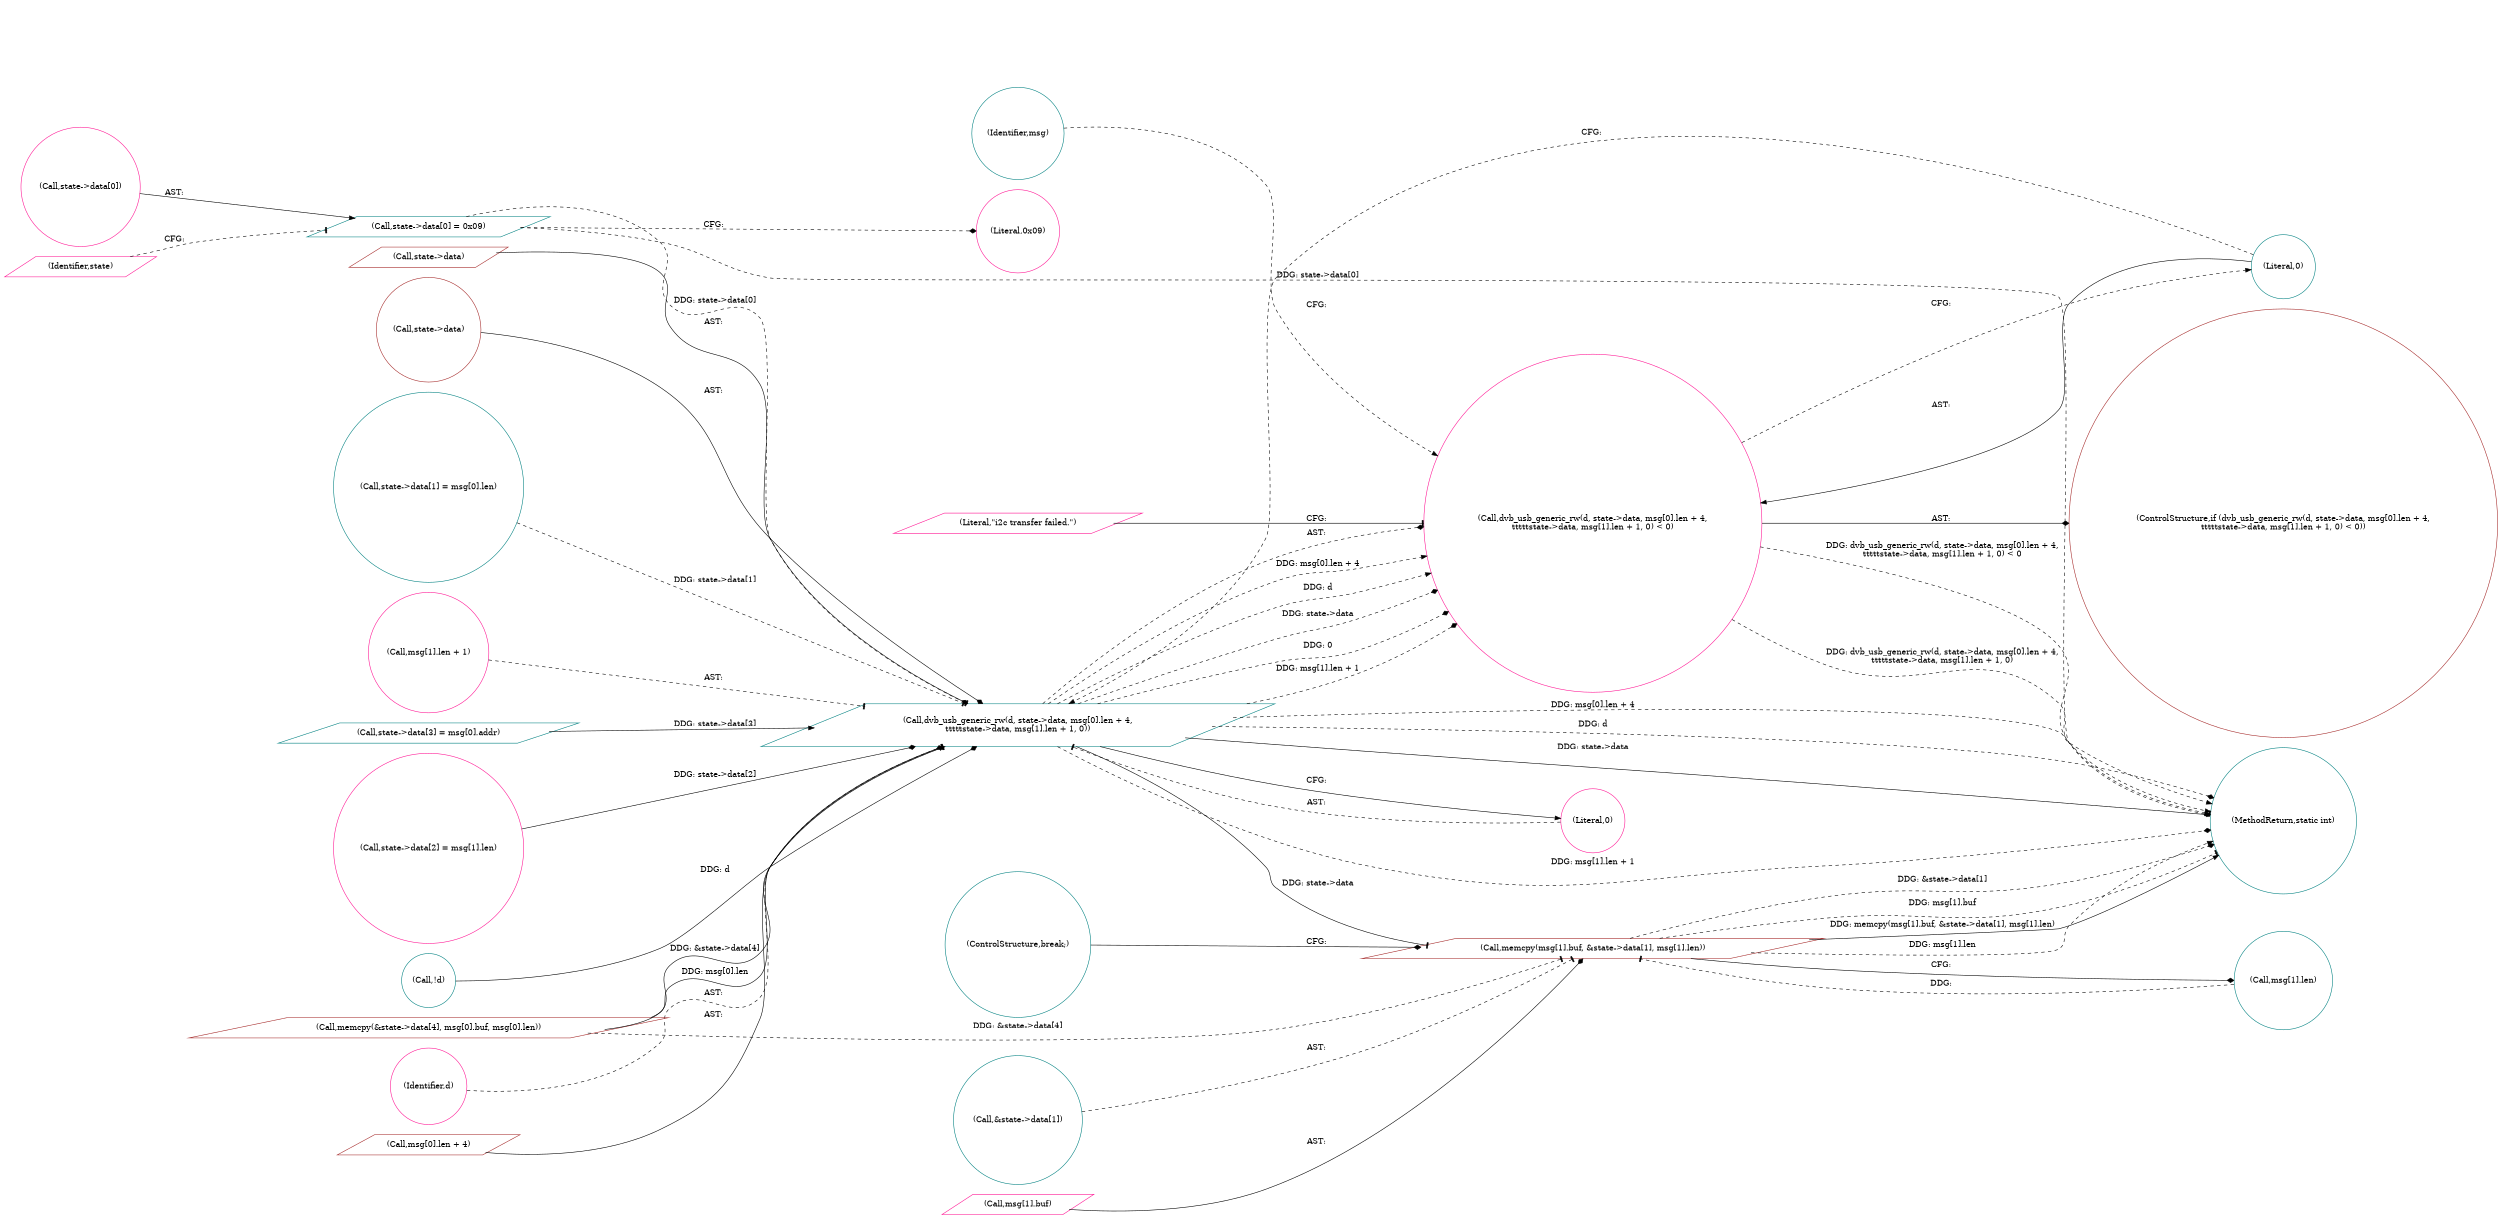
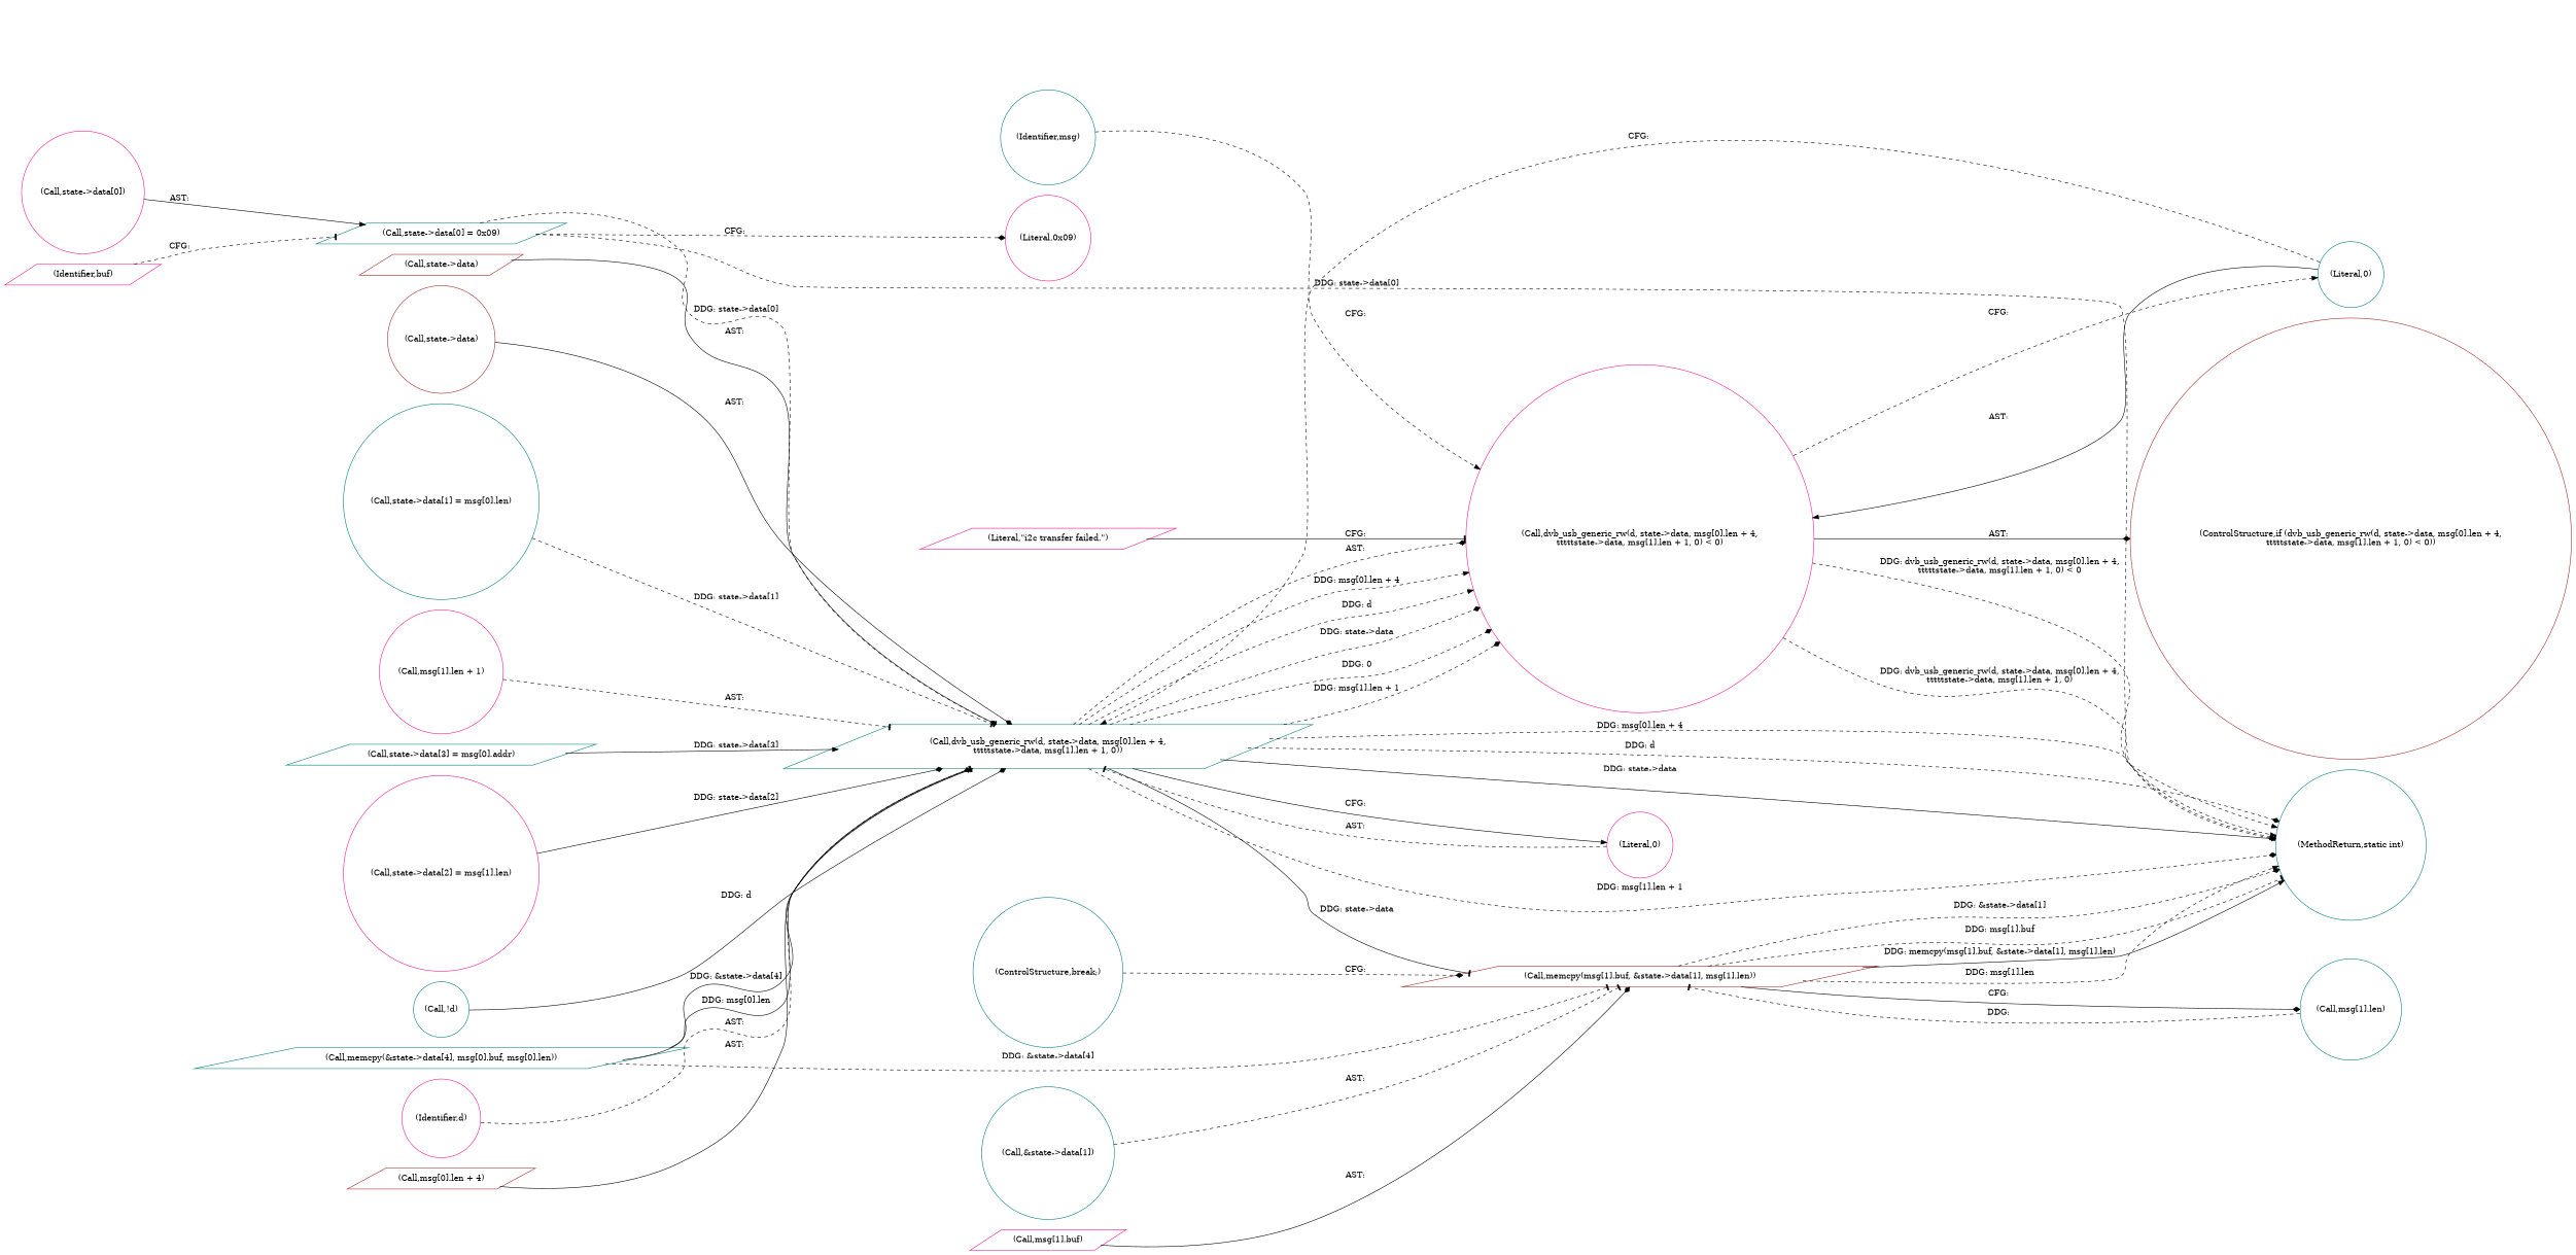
  digraph {
    rankdir=LR
    node [color=teal shape=circle]
    edge [arrowhead=diamond style=dashed]
    n1 [label="(Call,state->data[0] = 0x09)" shape=parallelogram]
    n2 [label="(Call,dvb_usb_generic_rw(d, state->data, msg[0].len + 4,\n\t\t\t\t\tstate->data, msg[1].len + 1, 0))" shape=parallelogram]
    n3 [label="(MethodReturn,static int)"]
    n4 [color=deeppink label="(Literal,0x09)"]
    n5 [color=deeppink label="(Call,dvb_usb_generic_rw(d, state->data, msg[0].len + 4,\n\t\t\t\t\tstate->data, msg[1].len + 1, 0) < 0)"]
    n6 [color=brown label="(Call,memcpy(msg[1].buf, &state->data[1], msg[1].len))" shape=parallelogram]
    n7 [color=deeppink label="(Literal,0)"]
    n8 [color=brown label="(ControlStructure,if (dvb_usb_generic_rw(d, state->data, msg[0].len + 4,\n\t\t\t\t\tstate->data, msg[1].len + 1, 0) < 0))"]
    n9 [label="(Literal,0)"]
    n10 [label="(Call,msg[1].len)"]
    n11 [color=deeppink label="(Identifier,d)"]
    n12 [color=brown label="(Call,msg[0].len + 4)" shape=parallelogram]
    n13 [label="(Identifier,msg)"]
    n14 [label="(ControlStructure,break;)"]
    n15 [color=brown label="(Call,state->data)" shape=parallelogram]
    n16 [color=brown label="(Call,state->data)"]
    n17 [label="(Call,state->data[1] = msg[0].len)"]
    n18 [color=deeppink label="(Call,msg[1].len + 1)"]
    n19 [label="(Call,state->data[3] = msg[0].addr)" shape=parallelogram]
    n20 [label="(Call,&state->data[1])"]
-   n21 [color=brown label="(Call,memcpy(&state->data[4], msg[0].buf, msg[0].len))" shape=parallelogram]
+   n21 [label="(Call,memcpy(&state->data[4], msg[0].buf, msg[0].len))" shape=parallelogram]
    n22 [color=deeppink label="(Call,state->data[0])"]
    n23 [color=deeppink label="(Call,msg[1].buf)" shape=parallelogram]
-   n24 [color=deeppink label="(Identifier,state)" shape=parallelogram]
+   n24 [color=deeppink label="(Identifier,buf)" shape=parallelogram]
    n25 [label="(Call,!d)"]
    n26 [color=deeppink label="(Literal,\"i2c transfer failed.\")" shape=parallelogram]
    n27 [color=deeppink label="(Call,state->data[2] = msg[1].len)"]
    n1 -> n2 [arrowhead=tee label="DDG: state->data[0]"]
    n1 -> n3 [arrowhead=normal label="DDG: state->data[0]"]
    n1 -> n4 [label="CFG: "]
    n2 -> n3 [arrowhead=normal label="DDG: msg[0].len + 4"]
    n2 -> n3 [label="DDG: d"]
    n2 -> n3 [label="DDG: state->data" style=solid]
    n2 -> n3 [label="DDG: msg[1].len + 1"]
    n2 -> n5 [label="AST: "]
    n2 -> n5 [arrowhead=normal label="DDG: msg[0].len + 4"]
    n2 -> n5 [arrowhead=normal label="DDG: d"]
    n2 -> n5 [label="DDG: state->data"]
    n2 -> n5 [label="DDG: 0"]
    n2 -> n5 [label="DDG: msg[1].len + 1"]
    n2 -> n6 [arrowhead=tee label="DDG: state->data" style=solid]
    n2 -> n7 [arrowhead=normal label="CFG: " style=solid]
    n5 -> n3 [arrowhead=tee label="DDG: dvb_usb_generic_rw(d, state->data, msg[0].len + 4,\n\t\t\t\t\tstate->data, msg[1].len + 1, 0) < 0"]
    n5 -> n3 [arrowhead=normal label="DDG: dvb_usb_generic_rw(d, state->data, msg[0].len + 4,\n\t\t\t\t\tstate->data, msg[1].len + 1, 0)"]
    n5 -> n8 [label="AST: " style=solid]
    n5 -> n9 [arrowhead=normal label="CFG: "]
    n6 -> n3 [label="DDG: &state->data[1]"]
    n6 -> n3 [arrowhead=tee label="DDG: msg[1].buf"]
    n6 -> n3 [arrowhead=normal label="DDG: memcpy(msg[1].buf, &state->data[1], msg[1].len)" style=solid]
    n6 -> n3 [arrowhead=normal label="DDG: msg[1].len"]
    n6 -> n10 [label="CFG: " style=solid]
    n7 -> n2 [arrowhead=tee label="AST: "]
    n9 -> n2 [arrowhead=normal label="CFG: "]
    n9 -> n5 [arrowhead=normal label="AST: " style=solid]
    n10 -> n6 [arrowhead=tee label="DDG: "]
    n11 -> n2 [arrowhead=tee label="AST: "]
    n12 -> n2 [label="AST: " style=solid]
    n13 -> n5 [arrowhead=normal label="CFG: "]
-   n14 -> n6 [label="CFG: " style=solid]
+   n14 -> n6 [label="CFG: "]
    n15 -> n2 [label="AST: " style=solid]
    n16 -> n2 [label="AST: " style=solid]
    n17 -> n2 [arrowhead=tee label="DDG: state->data[1]"]
    n18 -> n2 [arrowhead=tee label="AST: "]
    n19 -> n2 [arrowhead=normal label="DDG: state->data[3]" style=solid]
    n20 -> n6 [arrowhead=tee label="AST: "]
    n21 -> n2 [arrowhead=normal label="DDG: &state->data[4]" style=solid]
    n21 -> n2 [arrowhead=tee label="DDG: msg[0].len" style=solid]
    n21 -> n6 [arrowhead=tee label="DDG: &state->data[4]"]
    n22 -> n1 [arrowhead=normal label="AST: " style=solid]
    n23 -> n6 [label="AST: " style=solid]
    n24 -> n1 [arrowhead=tee label="CFG: "]
    n25 -> n2 [label="DDG: d" style=solid]
    n26 -> n5 [arrowhead=tee label="CFG: " style=solid]
    n27 -> n2 [label="DDG: state->data[2]" style=solid]
  }
